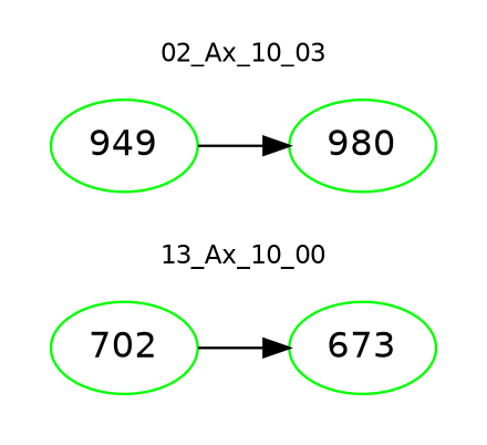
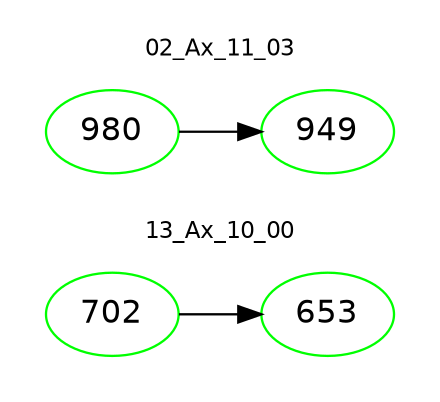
  digraph {
    fontname="DejaVu Sans"
    rankdir=LR
    node [color=green fontname="DejaVu Sans"]
    edge [color=black fontname="DejaVu Sans"]
    n1 [label=702]
-   n2 [label=673]
+   n2 [label=653]
    n3 [label=949]
    n4 [label=980]
    subgraph cluster_1 {
      color=white
      fontsize=10
      label="13_Ax_10_00"
      n1
      n2
    }
    subgraph cluster_2 {
      color=white
      fontsize=10
-     label="02_Ax_10_03"
+     label="02_Ax_11_03"
      n3
      n4
    }
    n1 -> n2
-   n3 -> n4
+   n4 -> n3
  }
